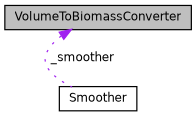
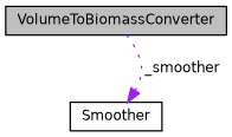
  digraph {
    node [color=black fontname=Helvetica fontsize=10 shape=record style=filled]
    n1 [fillcolor=grey75 fontcolor=black height=0.2 label=VolumeToBiomassConverter width=0.4]
    n2 [fillcolor=white height=0.2 label=Smoother width=0.4]
-   n1 -> n2 [color=purple dir=back fontname=Helvetica fontsize=10 label=" _smoother" labelfontname=Helvetica labelfontsize=10 style=dotted]
+   n2 -> n1 [color=purple dir=back fontname=Helvetica fontsize=10 label=" _smoother" labelfontname=Helvetica labelfontsize=10 style=dotted]
  }
